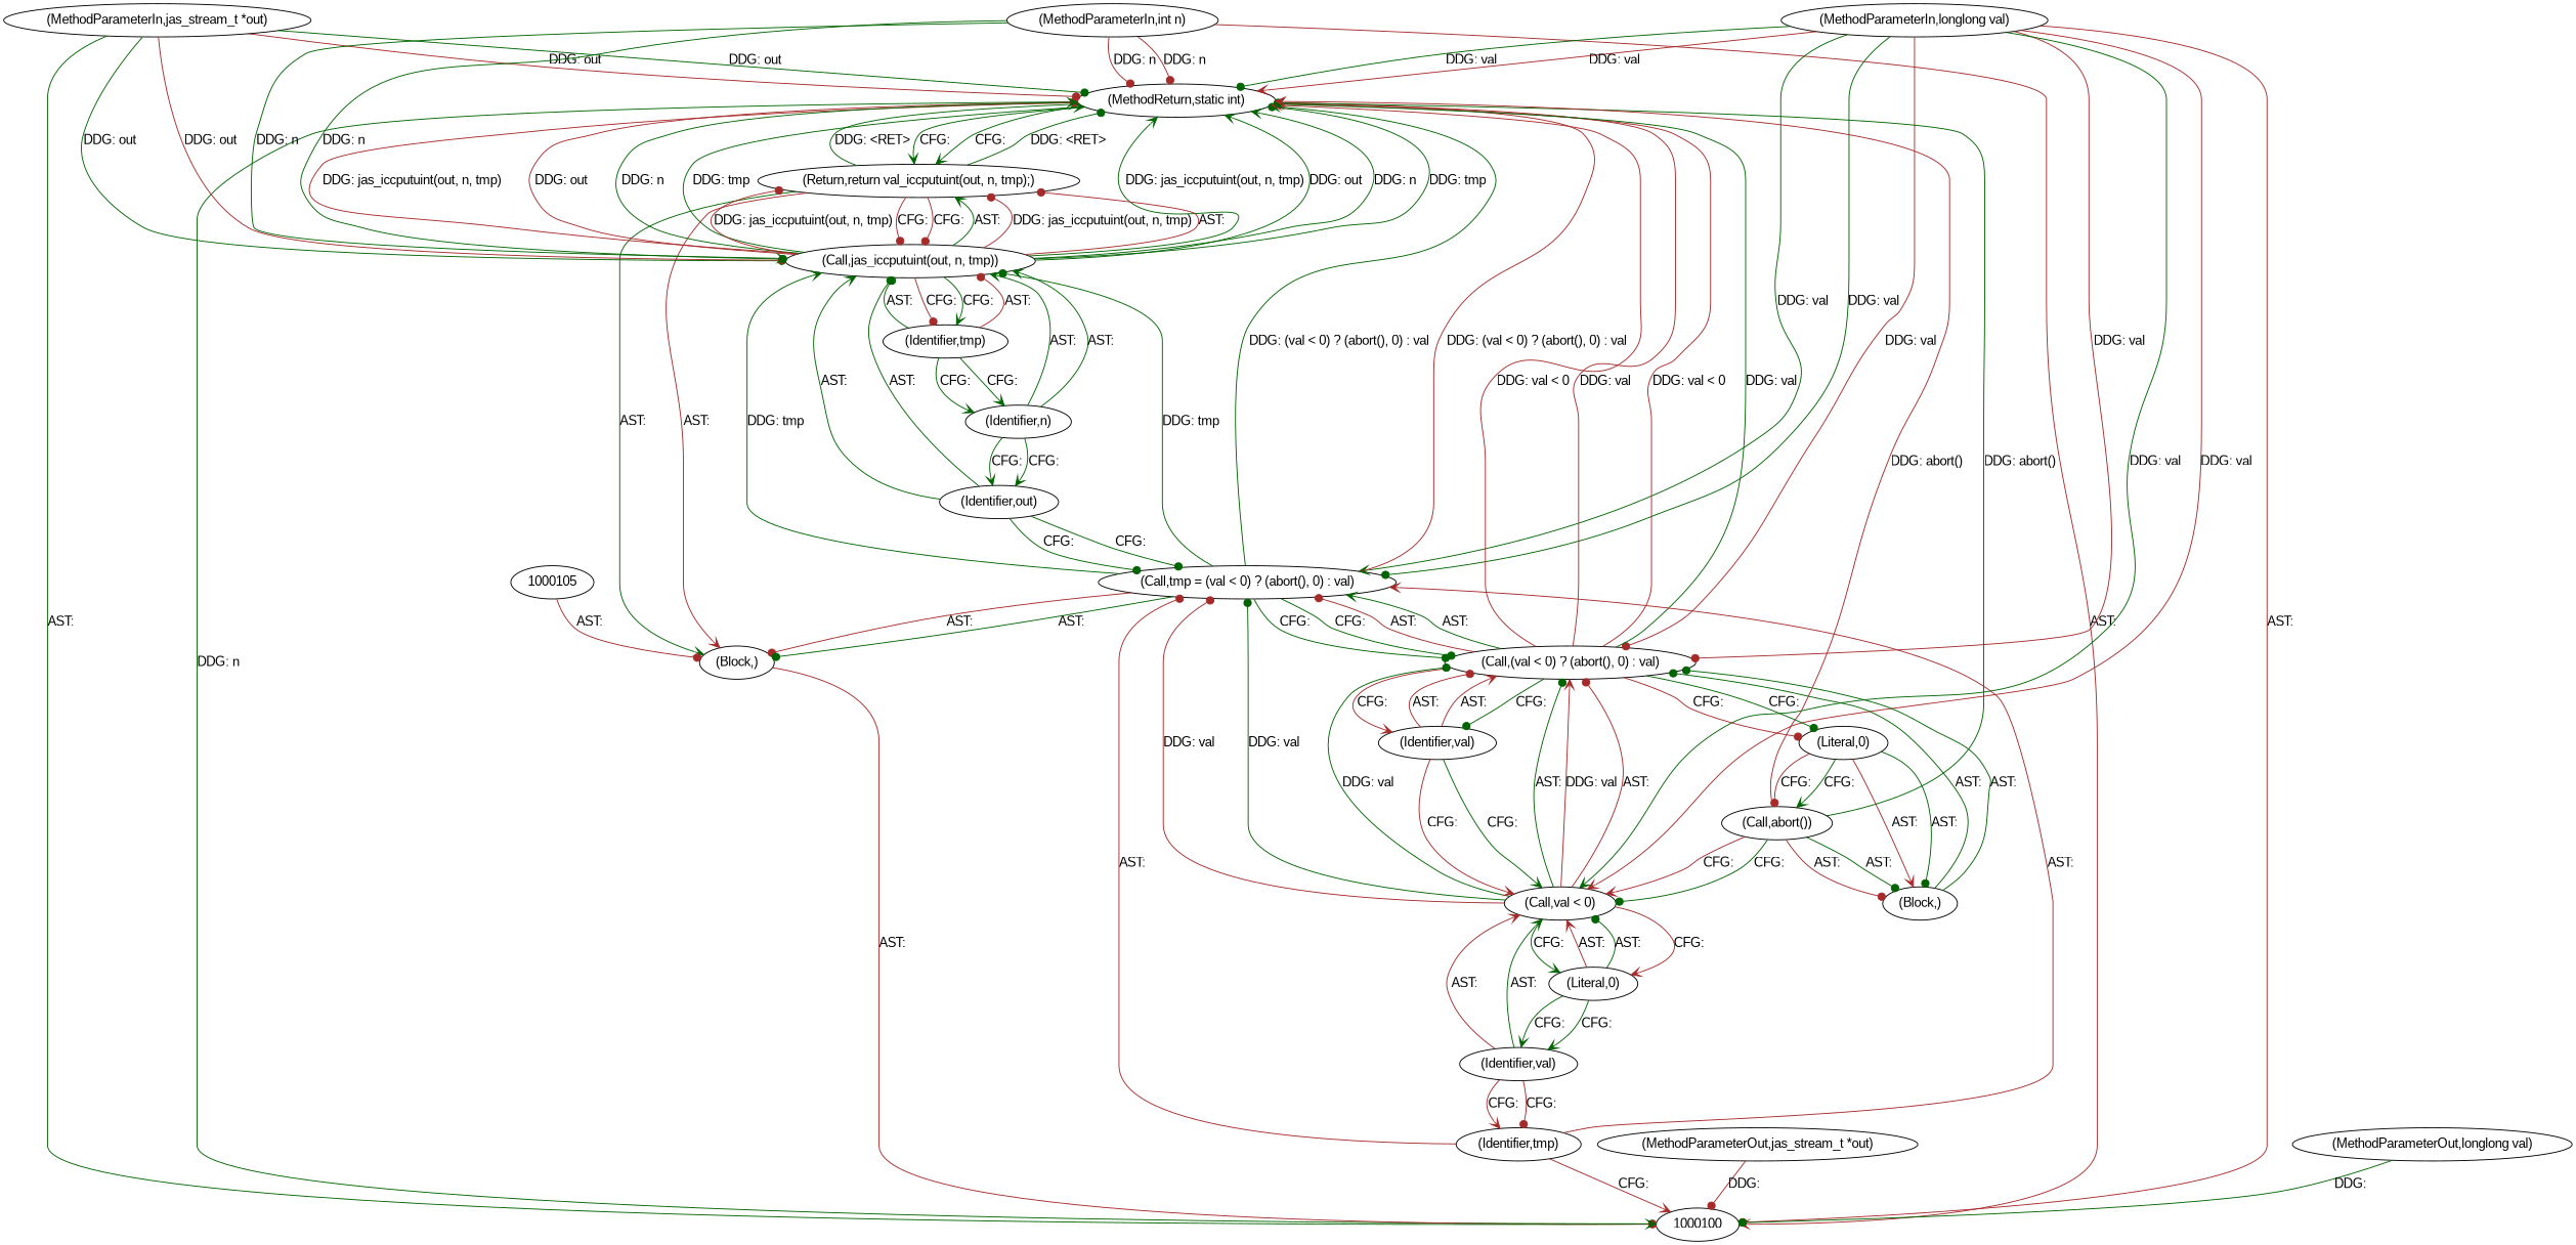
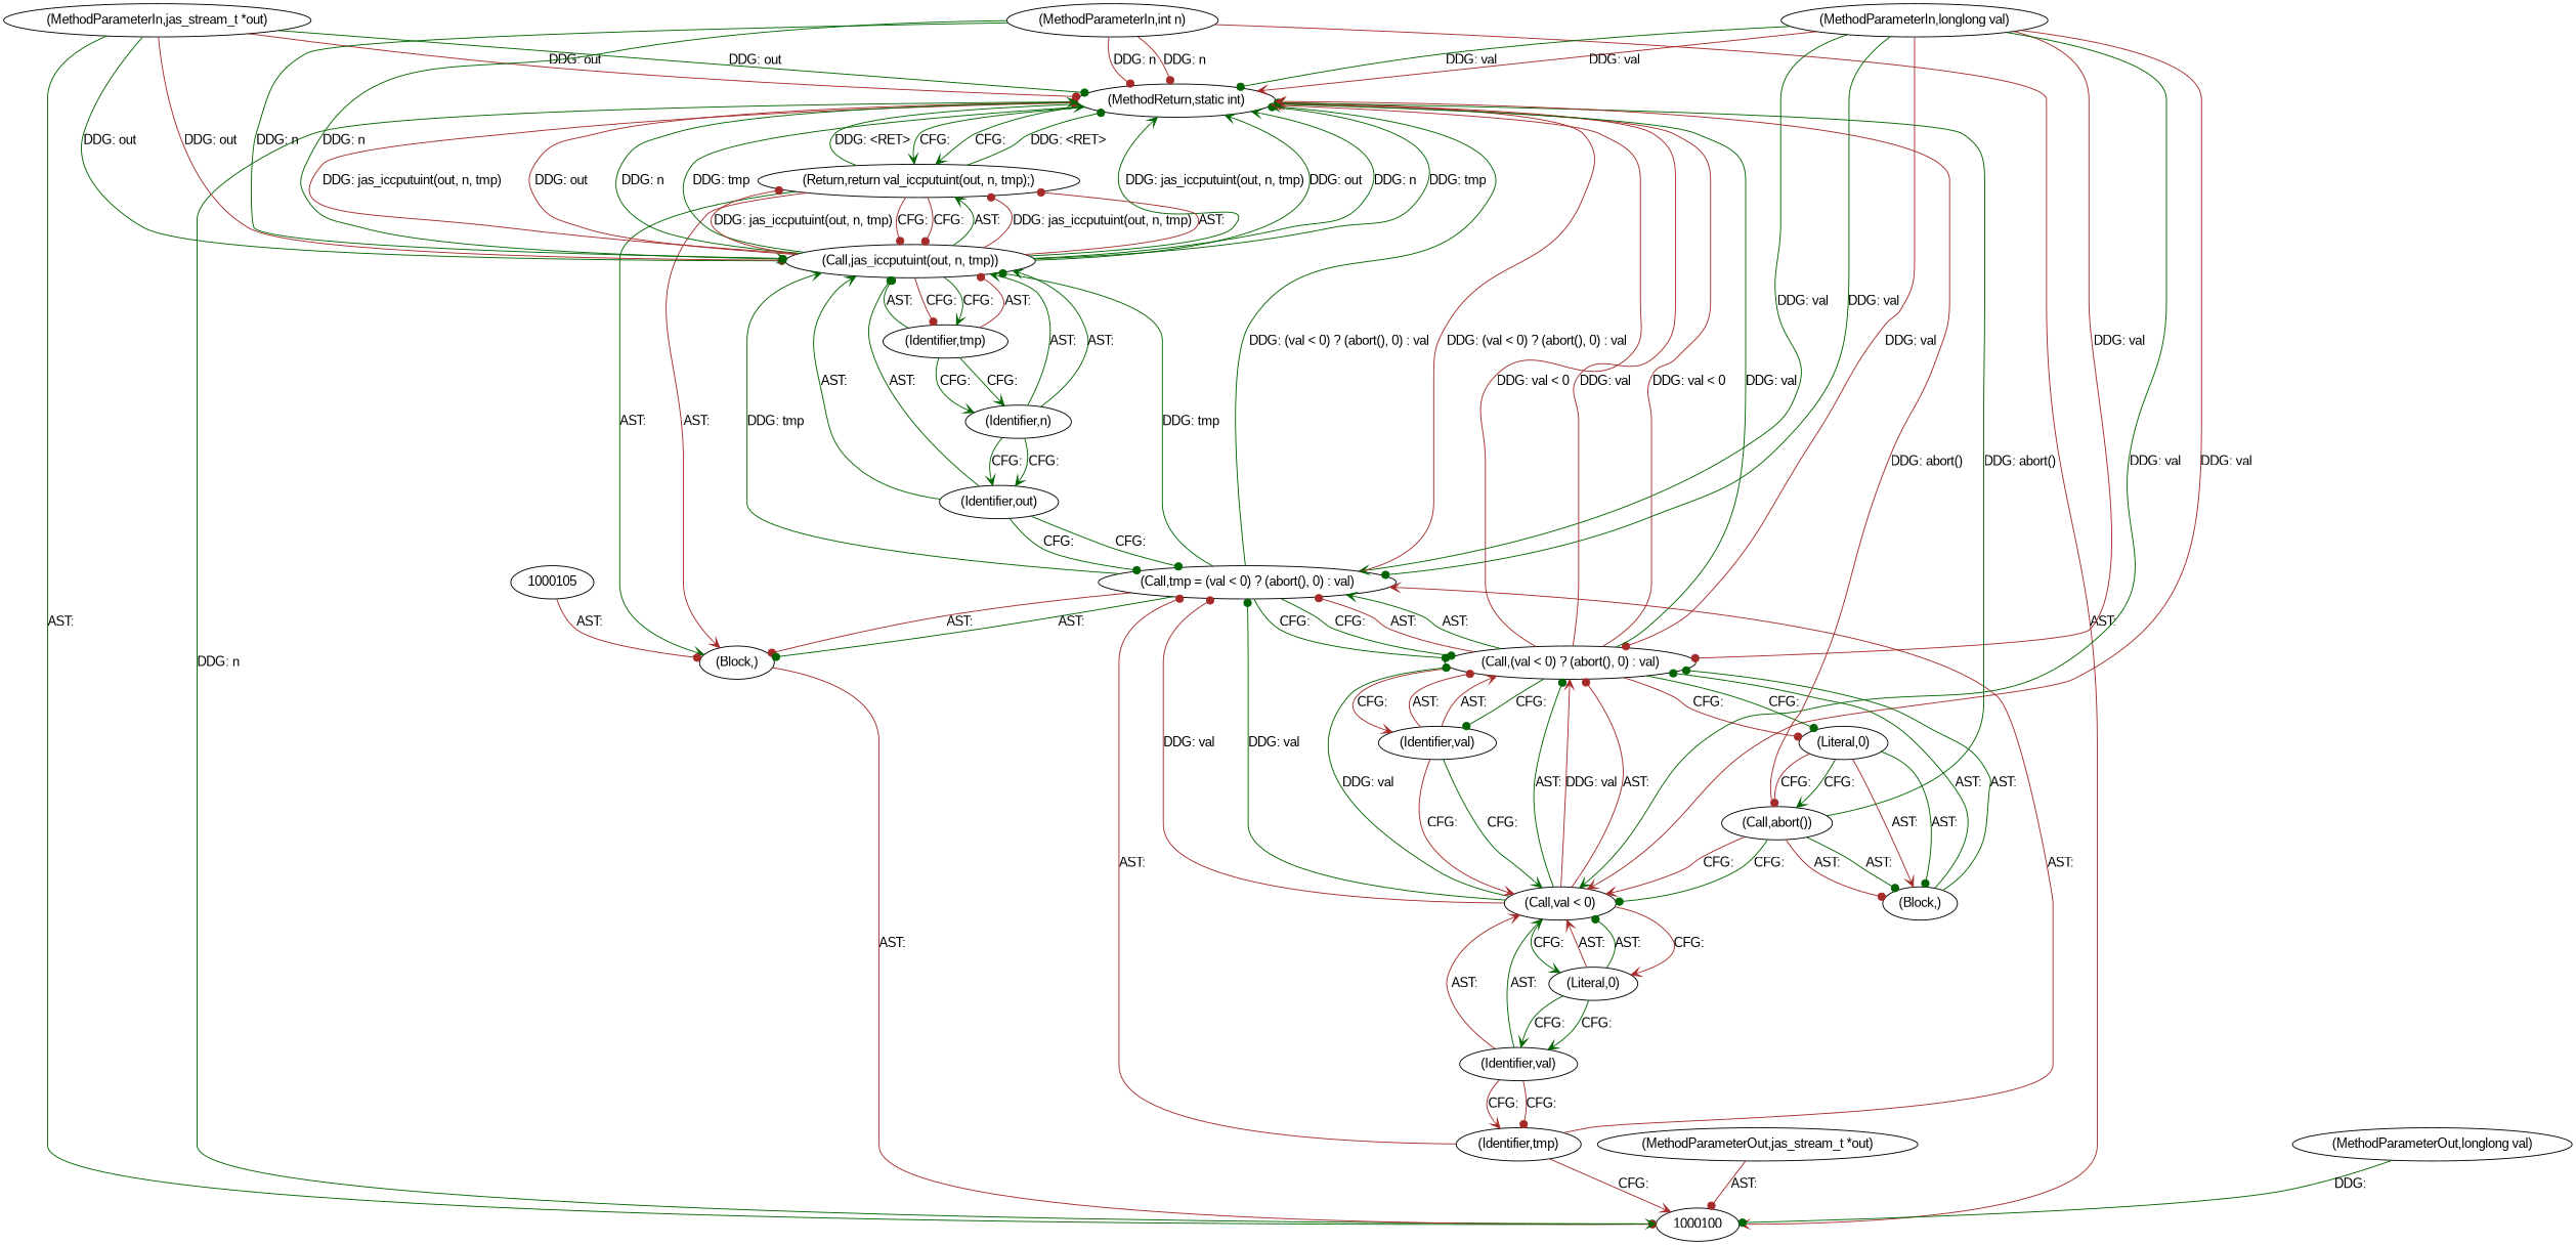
  digraph {
    fontname="Liberation Sans"
    node [fontname="Liberation Sans"]
    edge [arrowhead=dot color=darkgreen fontname="Liberation Sans"]
    n1 [label="(MethodReturn,static int)"]
    n2 [label="(Return,return val_iccputuint(out, n, tmp);)"]
    1000100
    n4 [label="(Call,jas_iccputuint(out, n, tmp))"]
    n5 [label="(Block,)"]
    n6 [label="(MethodParameterIn,jas_stream_t *out)"]
    n7 [label="(Identifier,tmp)"]
    n8 [label="(MethodParameterOut,jas_stream_t *out)"]
    n9 [label="(MethodParameterIn,int n)"]
    n10 [label="(MethodParameterIn,longlong val)"]
    n11 [label="(Call,tmp = (val < 0) ? (abort(), 0) : val)"]
    n12 [label="(Call,(val < 0) ? (abort(), 0) : val)"]
    n13 [label="(Call,val < 0)"]
    n14 [label="(Literal,0)"]
    n15 [label="(Identifier,val)"]
    n16 [label="(Literal,0)"]
    n17 [label="(MethodParameterOut,longlong val)"]
    n18 [label="(Identifier,val)"]
    n19 [label="(Identifier,tmp)"]
    n20 [label="(Block,)"]
    n21 [label="(Call,abort())"]
    n22 [label="(Identifier,out)"]
    n23 [label="(Identifier,n)"]
    1000105
    n1 -> n2 [arrowhead=vee label="CFG: "]
    n1 -> n2 [arrowhead=vee label="CFG: "]
    n1 -> 1000100 [label="DDG: n"]
    n2 -> n1 [label="DDG: <RET>"]
    n2 -> n1 [arrowhead=vee label="DDG: <RET>"]
    n2 -> n4 [color=brown label="CFG: "]
    n2 -> n4 [color=brown label="CFG: "]
    n2 -> n5 [arrowhead=vee color=brown label="AST: "]
    n2 -> n5 [arrowhead=vee label="AST: "]
    n4 -> n1 [arrowhead=vee label="DDG: jas_iccputuint(out, n, tmp)"]
    n4 -> n1 [arrowhead=vee label="DDG: out"]
    n4 -> n1 [arrowhead=vee label="DDG: n"]
    n4 -> n1 [label="DDG: tmp"]
    n4 -> n1 [color=brown label="DDG: jas_iccputuint(out, n, tmp)"]
    n4 -> n1 [color=brown label="DDG: out"]
    n4 -> n1 [arrowhead=vee label="DDG: n"]
    n4 -> n1 [arrowhead=vee label="DDG: tmp"]
    n4 -> n2 [arrowhead=vee label="AST: "]
    n4 -> n2 [color=brown label="DDG: jas_iccputuint(out, n, tmp)"]
    n4 -> n2 [color=brown label="AST: "]
    n4 -> n2 [color=brown label="DDG: jas_iccputuint(out, n, tmp)"]
    n4 -> n7 [color=brown label="CFG: "]
    n4 -> n7 [arrowhead=vee label="CFG: "]
    n5 -> 1000100 [color=brown label="AST: "]
    n6 -> n1 [label="DDG: out"]
    n6 -> n1 [color=brown label="DDG: out"]
    n6 -> 1000100 [arrowhead=vee label="AST: "]
    n6 -> n4 [label="DDG: out"]
    n6 -> n4 [color=brown label="DDG: out"]
    n7 -> n4 [color=brown label="AST: "]
    n7 -> n4 [label="AST: "]
    n7 -> n23 [arrowhead=vee label="CFG: "]
    n7 -> n23 [arrowhead=vee label="CFG: "]
-   n8 -> 1000100 [color=brown label="DDG: "]
+   n8 -> 1000100 [color=brown label="AST: "]
    n9 -> n1 [color=brown label="DDG: n"]
    n9 -> n1 [color=brown label="DDG: n"]
    n9 -> 1000100 [arrowhead=vee color=brown label="AST: "]
    n9 -> n4 [arrowhead=vee label="DDG: n"]
    n9 -> n4 [label="DDG: n"]
    n10 -> n1 [arrowhead=vee color=brown label="DDG: val"]
    n10 -> n1 [label="DDG: val"]
-   n10 -> 1000100 [color=brown label="AST: "]
    n10 -> n11 [arrowhead=vee label="DDG: val"]
    n10 -> n11 [label="DDG: val"]
    n10 -> n12 [color=brown label="DDG: val"]
    n10 -> n12 [color=brown label="DDG: val"]
    n10 -> n13 [arrowhead=vee label="DDG: val"]
    n10 -> n13 [arrowhead=vee color=brown label="DDG: val"]
    n11 -> n1 [arrowhead=vee color=brown label="DDG: (val < 0) ? (abort(), 0) : val"]
    n11 -> n1 [arrowhead=vee label="DDG: (val < 0) ? (abort(), 0) : val"]
    n11 -> n4 [label="DDG: tmp"]
    n11 -> n4 [arrowhead=vee label="DDG: tmp"]
    n11 -> n5 [color=brown label="AST: "]
    n11 -> n5 [label="AST: "]
    n11 -> n12 [label="CFG: "]
    n11 -> n12 [label="CFG: "]
    n12 -> n1 [color=brown label="DDG: val"]
    n12 -> n1 [arrowhead=vee color=brown label="DDG: val < 0"]
    n12 -> n1 [arrowhead=vee label="DDG: val"]
    n12 -> n1 [arrowhead=vee color=brown label="DDG: val < 0"]
    n12 -> n11 [color=brown label="AST: "]
    n12 -> n11 [arrowhead=vee label="AST: "]
    n12 -> n14 [label="CFG: "]
    n12 -> n14 [color=brown label="CFG: "]
    n12 -> n15 [label="CFG: "]
    n12 -> n15 [arrowhead=vee color=brown label="CFG: "]
    n13 -> n11 [color=brown label="DDG: val"]
    n13 -> n11 [label="DDG: val"]
    n13 -> n12 [label="AST: "]
    n13 -> n12 [arrowhead=vee color=brown label="DDG: val"]
    n13 -> n12 [color=brown label="AST: "]
    n13 -> n12 [label="DDG: val"]
    n13 -> n16 [arrowhead=vee color=brown label="CFG: "]
    n13 -> n16 [arrowhead=vee label="CFG: "]
    n14 -> n20 [label="AST: "]
    n14 -> n20 [arrowhead=vee color=brown label="AST: "]
    n14 -> n21 [color=brown label="CFG: "]
    n14 -> n21 [arrowhead=vee label="CFG: "]
    n15 -> n12 [color=brown label="AST: "]
    n15 -> n12 [arrowhead=vee color=brown label="AST: "]
    n15 -> n13 [arrowhead=vee label="CFG: "]
    n15 -> n13 [arrowhead=vee color=brown label="CFG: "]
    n16 -> n13 [arrowhead=vee color=brown label="AST: "]
    n16 -> n13 [label="AST: "]
    n16 -> n18 [arrowhead=vee label="CFG: "]
    n16 -> n18 [arrowhead=vee label="CFG: "]
    n17 -> 1000100 [label="DDG: "]
    n18 -> n13 [arrowhead=vee color=brown label="AST: "]
    n18 -> n13 [arrowhead=vee label="AST: "]
    n18 -> n19 [color=brown label="CFG: "]
    n18 -> n19 [arrowhead=vee color=brown label="CFG: "]
    n19 -> 1000100 [arrowhead=vee color=brown label="CFG: "]
    n19 -> n11 [arrowhead=vee color=brown label="AST: "]
    n19 -> n11 [color=brown label="AST: "]
    n20 -> n12 [label="AST: "]
    n20 -> n12 [label="AST: "]
    n21 -> n1 [label="DDG: abort()"]
    n21 -> n1 [arrowhead=vee color=brown label="DDG: abort()"]
    n21 -> n13 [arrowhead=vee color=brown label="CFG: "]
    n21 -> n13 [label="CFG: "]
    n21 -> n20 [color=brown label="AST: "]
    n21 -> n20 [label="AST: "]
    n22 -> n4 [arrowhead=vee label="AST: "]
    n22 -> n4 [label="AST: "]
    n22 -> n11 [label="CFG: "]
    n22 -> n11 [label="CFG: "]
    n23 -> n4 [arrowhead=vee label="AST: "]
    n23 -> n4 [arrowhead=vee label="AST: "]
    n23 -> n22 [arrowhead=vee label="CFG: "]
    n23 -> n22 [arrowhead=vee label="CFG: "]
    1000105 -> n5 [color=brown label="AST: "]
  }
